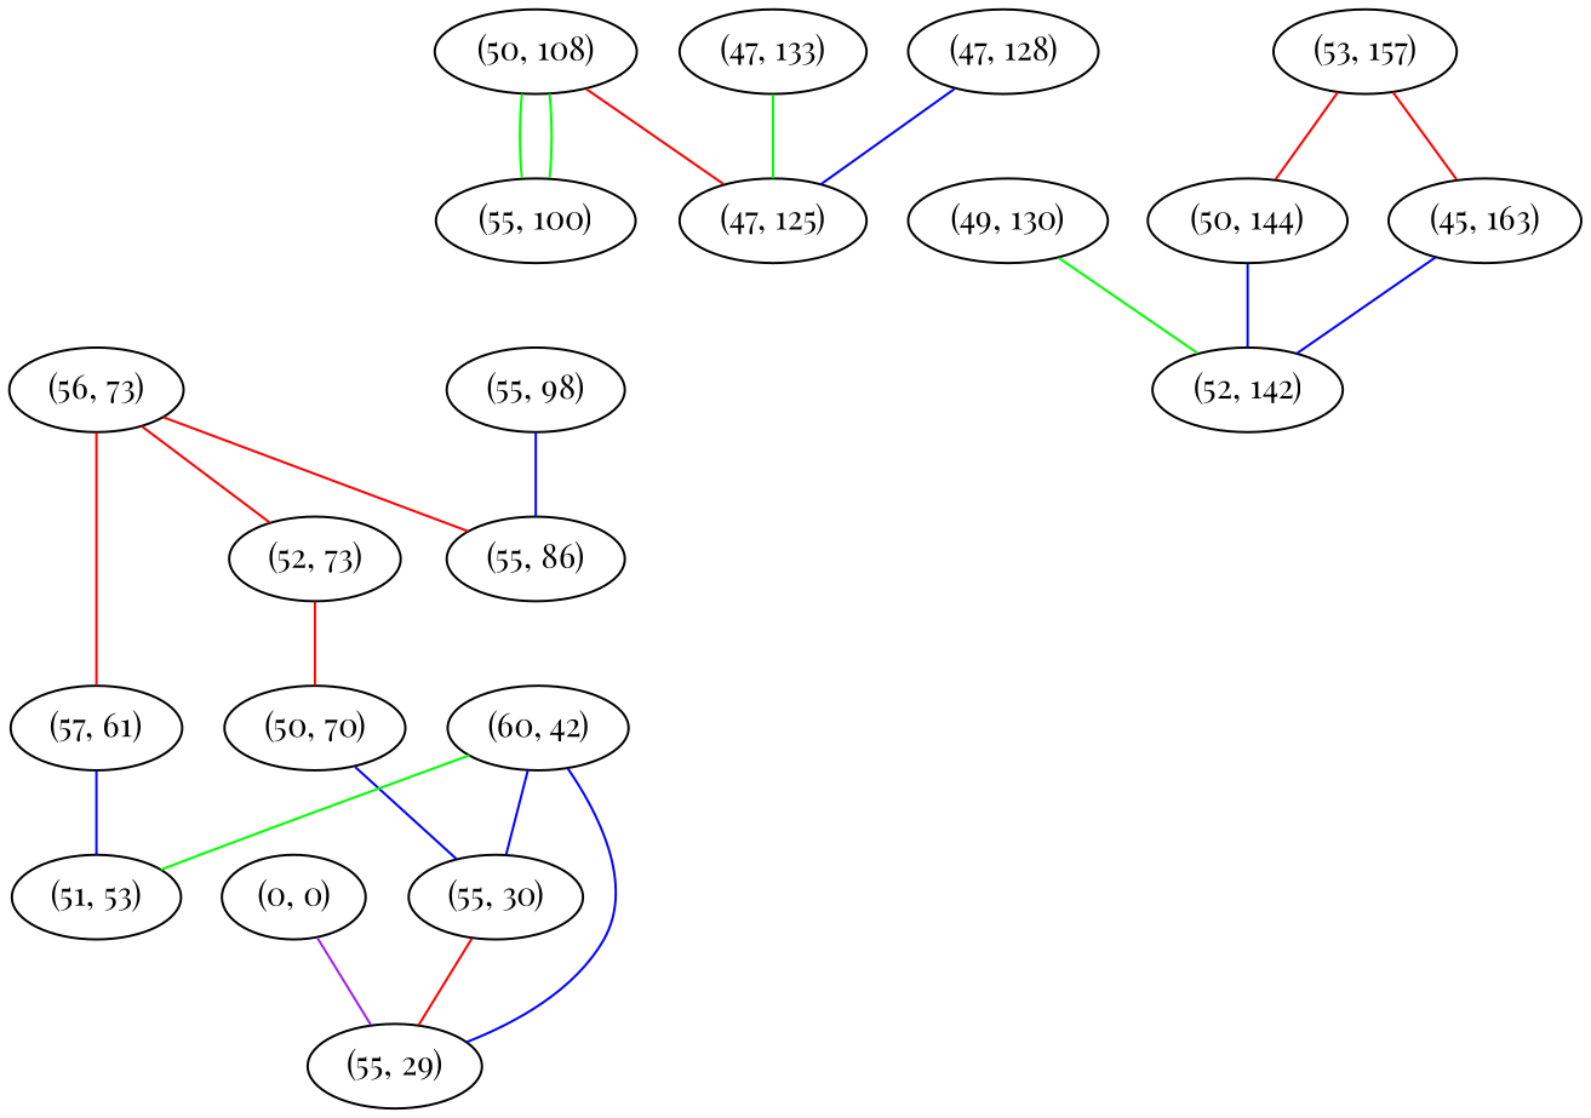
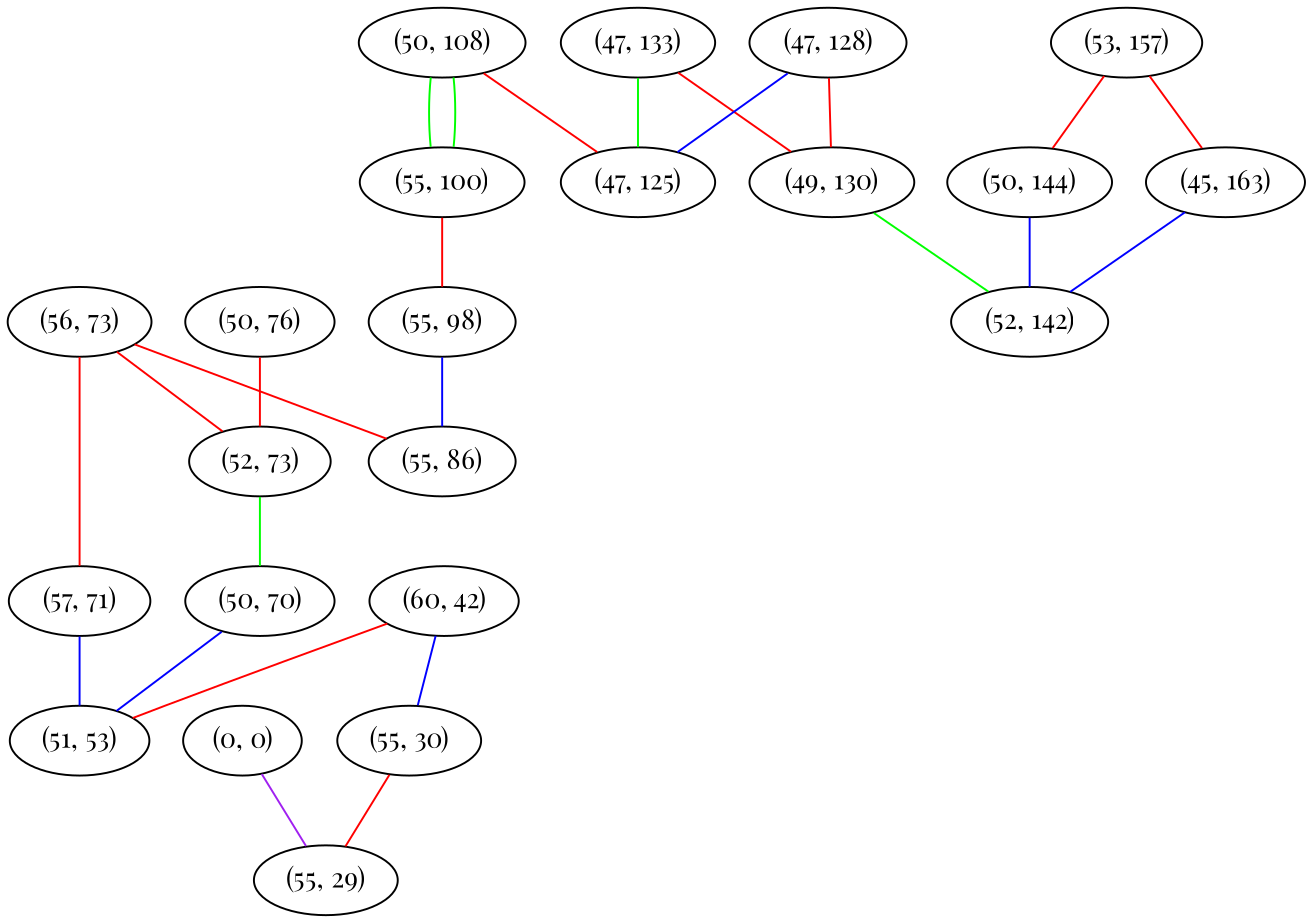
  graph {
    fontname="Playfair Display"
    node [fontname="Playfair Display"]
    edge [color=red fontname="Playfair Display" weight=1]
    "(56, 73)"
    "(52, 73)"
-   "(57, 71)" [label="(57, 61)"]
+   "(57, 71)"
    n4 [label="(55, 86)"]
    "(50, 70)"
    "(51, 53)"
+   "(50, 76)"
    "(55, 98)"
    "(60, 42)"
    "(55, 30)"
    "(55, 29)"
    "(53, 157)"
    "(45, 163)"
    "(50, 144)"
    "(52, 142)"
    "(50, 108)"
    "(55, 100)"
    "(47, 125)"
    "(47, 133)"
    "(49, 130)"
    "(0, 0)"
    "(47, 128)"
    "(56, 73)" -- "(52, 73)"
    "(56, 73)" -- "(57, 71)"
    "(56, 73)" -- n4
-   "(52, 73)" -- "(50, 70)"
+   "(52, 73)" -- "(50, 70)" [color=green]
    "(57, 71)" -- "(51, 53)" [color=blue weight=3]
-   "(50, 70)" -- "(55, 30)" [color=blue weight=3]
+   "(50, 70)" -- "(51, 53)" [color=blue weight=3]
+   "(50, 76)" -- "(52, 73)"
    "(55, 98)" -- n4 [color=blue weight=3]
-   "(60, 42)" -- "(51, 53)" [color=green]
+   "(60, 42)" -- "(51, 53)"
    "(60, 42)" -- "(55, 30)" [color=blue weight=3]
-   "(60, 42)" -- "(55, 29)" [color=blue weight=3]
    "(55, 30)" -- "(55, 29)"
    "(53, 157)" -- "(45, 163)"
    "(53, 157)" -- "(50, 144)"
    "(45, 163)" -- "(52, 142)" [color=blue weight=3]
    "(50, 144)" -- "(52, 142)" [color=blue weight=3]
    "(50, 108)" -- "(55, 100)" [color=green weight=2]
    "(50, 108)" -- "(55, 100)" [color=green weight=2]
    "(50, 108)" -- "(47, 125)"
+   "(55, 100)" -- "(55, 98)"
    "(47, 133)" -- "(47, 125)" [color=green weight=3]
+   "(47, 133)" -- "(49, 130)"
    "(49, 130)" -- "(52, 142)" [color=green weight=2]
    "(0, 0)" -- "(55, 29)" [color=purple weight=4]
    "(47, 128)" -- "(47, 125)" [color=blue weight=3]
+   "(47, 128)" -- "(49, 130)"
  }
